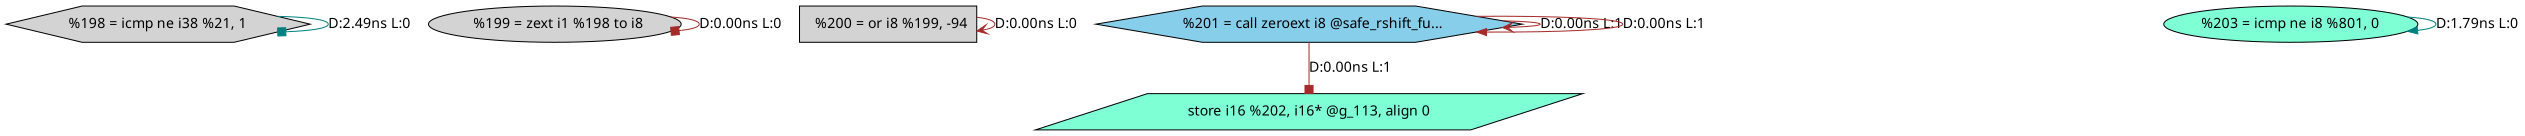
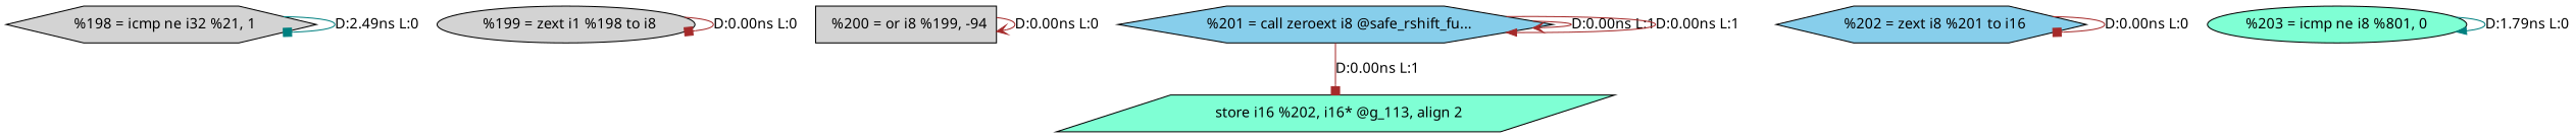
  digraph {
    fontname="Noto Sans"
    node [fillcolor=lightgrey fontname="Noto Sans" shape=hexagon style=filled]
    edge [arrowhead=box color=brown fontname="Noto Sans"]
-   n1 [label="%198 = icmp ne i38 %21, 1"]
+   n1 [label="  %198 = icmp ne i32 %21, 1"]
    n2 [label="  %199 = zext i1 %198 to i8" shape=ellipse]
    n3 [label="  %200 = or i8 %199, -94" shape=box]
    n4 [fillcolor=skyblue label="  %201 = call zeroext i8 @safe_rshift_fu..."]
-   n5 [fillcolor=aquamarine label="store i16 %202, i16* @g_113, align 0" shape=parallelogram]
+   n5 [fillcolor=aquamarine label="  store i16 %202, i16* @g_113, align 2" shape=parallelogram]
+   n6 [fillcolor=skyblue label="  %202 = zext i8 %201 to i16"]
    n7 [fillcolor=aquamarine label="%203 = icmp ne i8 %801, 0" shape=ellipse]
    n1 -> n1 [color=teal label="D:2.49ns L:0"]
    n2 -> n2 [label="D:0.00ns L:0"]
    n3 -> n3 [arrowhead=vee label="D:0.00ns L:0"]
    n4 -> n4 [arrowhead=vee label="D:0.00ns L:1"]
    n4 -> n4 [arrowhead=normal label="D:0.00ns L:1"]
    n4 -> n5 [label="D:0.00ns L:1"]
+   n6 -> n6 [label="D:0.00ns L:0"]
    n7 -> n7 [arrowhead=normal color=teal label="D:1.79ns L:0"]
  }
